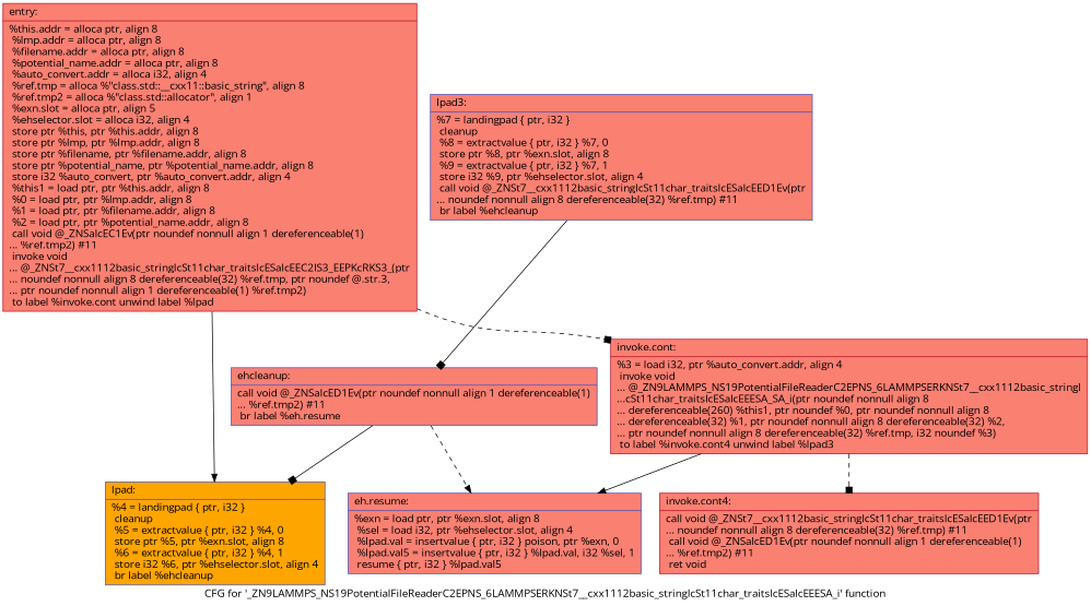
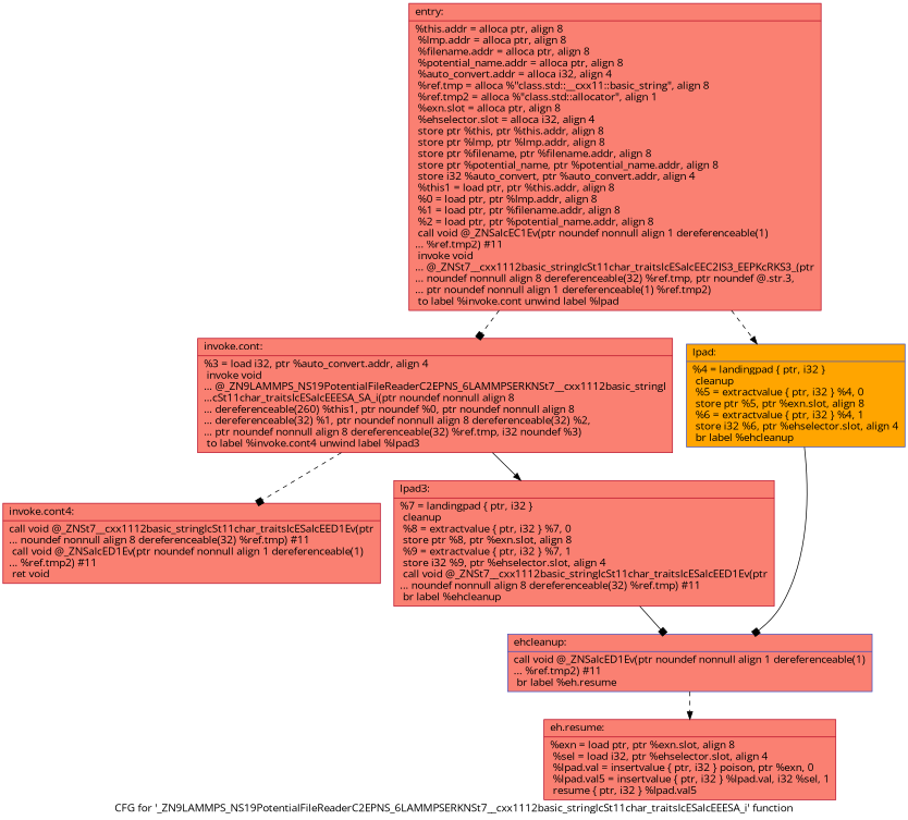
  digraph {
    fontname="Open Sans"
    label="CFG for '_ZN9LAMMPS_NS19PotentialFileReaderC2EPNS_6LAMMPSERKNSt7__cxx1112basic_stringIcSt11char_traitsIcESaIcEEESA_i' function"
    node [color="#3d50c3ff" fillcolor=salmon fontname="Open Sans" shape=record style=filled]
    edge [arrowhead=box fontname="Open Sans" style=solid]
-   n1 [color="#b70d28ff" label="{entry:\l|  %this.addr = alloca ptr, align 8\l  %lmp.addr = alloca ptr, align 8\l  %filename.addr = alloca ptr, align 8\l  %potential_name.addr = alloca ptr, align 8\l  %auto_convert.addr = alloca i32, align 4\l  %ref.tmp = alloca %\"class.std::__cxx11::basic_string\", align 8\l  %ref.tmp2 = alloca %\"class.std::allocator\", align 1\l  %exn.slot = alloca ptr, align 5\l  %ehselector.slot = alloca i32, align 4\l  store ptr %this, ptr %this.addr, align 8\l  store ptr %lmp, ptr %lmp.addr, align 8\l  store ptr %filename, ptr %filename.addr, align 8\l  store ptr %potential_name, ptr %potential_name.addr, align 8\l  store i32 %auto_convert, ptr %auto_convert.addr, align 4\l  %this1 = load ptr, ptr %this.addr, align 8\l  %0 = load ptr, ptr %lmp.addr, align 8\l  %1 = load ptr, ptr %filename.addr, align 8\l  %2 = load ptr, ptr %potential_name.addr, align 8\l  call void @_ZNSaIcEC1Ev(ptr noundef nonnull align 1 dereferenceable(1)\l... %ref.tmp2) #11\l  invoke void\l... @_ZNSt7__cxx1112basic_stringIcSt11char_traitsIcESaIcEEC2IS3_EEPKcRKS3_(ptr\l... noundef nonnull align 8 dereferenceable(32) %ref.tmp, ptr noundef @.str.3,\l... ptr noundef nonnull align 1 dereferenceable(1) %ref.tmp2)\l          to label %invoke.cont unwind label %lpad\l}"]
+   n1 [color="#b70d28ff" label="{entry:\l|  %this.addr = alloca ptr, align 8\l  %lmp.addr = alloca ptr, align 8\l  %filename.addr = alloca ptr, align 8\l  %potential_name.addr = alloca ptr, align 8\l  %auto_convert.addr = alloca i32, align 4\l  %ref.tmp = alloca %\"class.std::__cxx11::basic_string\", align 8\l  %ref.tmp2 = alloca %\"class.std::allocator\", align 1\l  %exn.slot = alloca ptr, align 8\l  %ehselector.slot = alloca i32, align 4\l  store ptr %this, ptr %this.addr, align 8\l  store ptr %lmp, ptr %lmp.addr, align 8\l  store ptr %filename, ptr %filename.addr, align 8\l  store ptr %potential_name, ptr %potential_name.addr, align 8\l  store i32 %auto_convert, ptr %auto_convert.addr, align 4\l  %this1 = load ptr, ptr %this.addr, align 8\l  %0 = load ptr, ptr %lmp.addr, align 8\l  %1 = load ptr, ptr %filename.addr, align 8\l  %2 = load ptr, ptr %potential_name.addr, align 8\l  call void @_ZNSaIcEC1Ev(ptr noundef nonnull align 1 dereferenceable(1)\l... %ref.tmp2) #11\l  invoke void\l... @_ZNSt7__cxx1112basic_stringIcSt11char_traitsIcESaIcEEC2IS3_EEPKcRKS3_(ptr\l... noundef nonnull align 8 dereferenceable(32) %ref.tmp, ptr noundef @.str.3,\l... ptr noundef nonnull align 1 dereferenceable(1) %ref.tmp2)\l          to label %invoke.cont unwind label %lpad\l}"]
    n2 [color="#b70d28ff" label="{invoke.cont:\l|  %3 = load i32, ptr %auto_convert.addr, align 4\l  invoke void\l... @_ZN9LAMMPS_NS19PotentialFileReaderC2EPNS_6LAMMPSERKNSt7__cxx1112basic_stringI\l...cSt11char_traitsIcESaIcEEESA_SA_i(ptr noundef nonnull align 8\l... dereferenceable(260) %this1, ptr noundef %0, ptr noundef nonnull align 8\l... dereferenceable(32) %1, ptr noundef nonnull align 8 dereferenceable(32) %2,\l... ptr noundef nonnull align 8 dereferenceable(32) %ref.tmp, i32 noundef %3)\l          to label %invoke.cont4 unwind label %lpad3\l}"]
    n3 [fillcolor=orange label="{lpad:\l|  %4 = landingpad \{ ptr, i32 \}\l          cleanup\l  %5 = extractvalue \{ ptr, i32 \} %4, 0\l  store ptr %5, ptr %exn.slot, align 8\l  %6 = extractvalue \{ ptr, i32 \} %4, 1\l  store i32 %6, ptr %ehselector.slot, align 4\l  br label %ehcleanup\l}"]
    n4 [color="#b70d28ff" label="{invoke.cont4:\l|  call void @_ZNSt7__cxx1112basic_stringIcSt11char_traitsIcESaIcEED1Ev(ptr\l... noundef nonnull align 8 dereferenceable(32) %ref.tmp) #11\l  call void @_ZNSaIcED1Ev(ptr noundef nonnull align 1 dereferenceable(1)\l... %ref.tmp2) #11\l  ret void\l}"]
-   n5 [label="{lpad3:\l|  %7 = landingpad \{ ptr, i32 \}\l          cleanup\l  %8 = extractvalue \{ ptr, i32 \} %7, 0\l  store ptr %8, ptr %exn.slot, align 8\l  %9 = extractvalue \{ ptr, i32 \} %7, 1\l  store i32 %9, ptr %ehselector.slot, align 4\l  call void @_ZNSt7__cxx1112basic_stringIcSt11char_traitsIcESaIcEED1Ev(ptr\l... noundef nonnull align 8 dereferenceable(32) %ref.tmp) #11\l  br label %ehcleanup\l}"]
+   n5 [color="#b70d28ff" label="{lpad3:\l|  %7 = landingpad \{ ptr, i32 \}\l          cleanup\l  %8 = extractvalue \{ ptr, i32 \} %7, 0\l  store ptr %8, ptr %exn.slot, align 8\l  %9 = extractvalue \{ ptr, i32 \} %7, 1\l  store i32 %9, ptr %ehselector.slot, align 4\l  call void @_ZNSt7__cxx1112basic_stringIcSt11char_traitsIcESaIcEED1Ev(ptr\l... noundef nonnull align 8 dereferenceable(32) %ref.tmp) #11\l  br label %ehcleanup\l}"]
    n6 [label="{ehcleanup:\l|  call void @_ZNSaIcED1Ev(ptr noundef nonnull align 1 dereferenceable(1)\l... %ref.tmp2) #11\l  br label %eh.resume\l}"]
-   n7 [label="{eh.resume:\l|  %exn = load ptr, ptr %exn.slot, align 8\l  %sel = load i32, ptr %ehselector.slot, align 4\l  %lpad.val = insertvalue \{ ptr, i32 \} poison, ptr %exn, 0\l  %lpad.val5 = insertvalue \{ ptr, i32 \} %lpad.val, i32 %sel, 1\l  resume \{ ptr, i32 \} %lpad.val5\l}"]
+   n7 [color="#b70d28ff" label="{eh.resume:\l|  %exn = load ptr, ptr %exn.slot, align 8\l  %sel = load i32, ptr %ehselector.slot, align 4\l  %lpad.val = insertvalue \{ ptr, i32 \} poison, ptr %exn, 0\l  %lpad.val5 = insertvalue \{ ptr, i32 \} %lpad.val, i32 %sel, 1\l  resume \{ ptr, i32 \} %lpad.val5\l}"]
    n1 -> n2 [style=dashed]
-   n1 -> n3 [arrowhead=normal]
+   n1 -> n3 [arrowhead=normal style=dashed]
    n2 -> n4 [style=dashed]
-   n2 -> n7 [arrowhead=normal]
-   n6 -> n3
+   n2 -> n5 [arrowhead=normal]
+   n3 -> n6
    n5 -> n6
    n6 -> n7 [arrowhead=normal style=dashed]
  }
